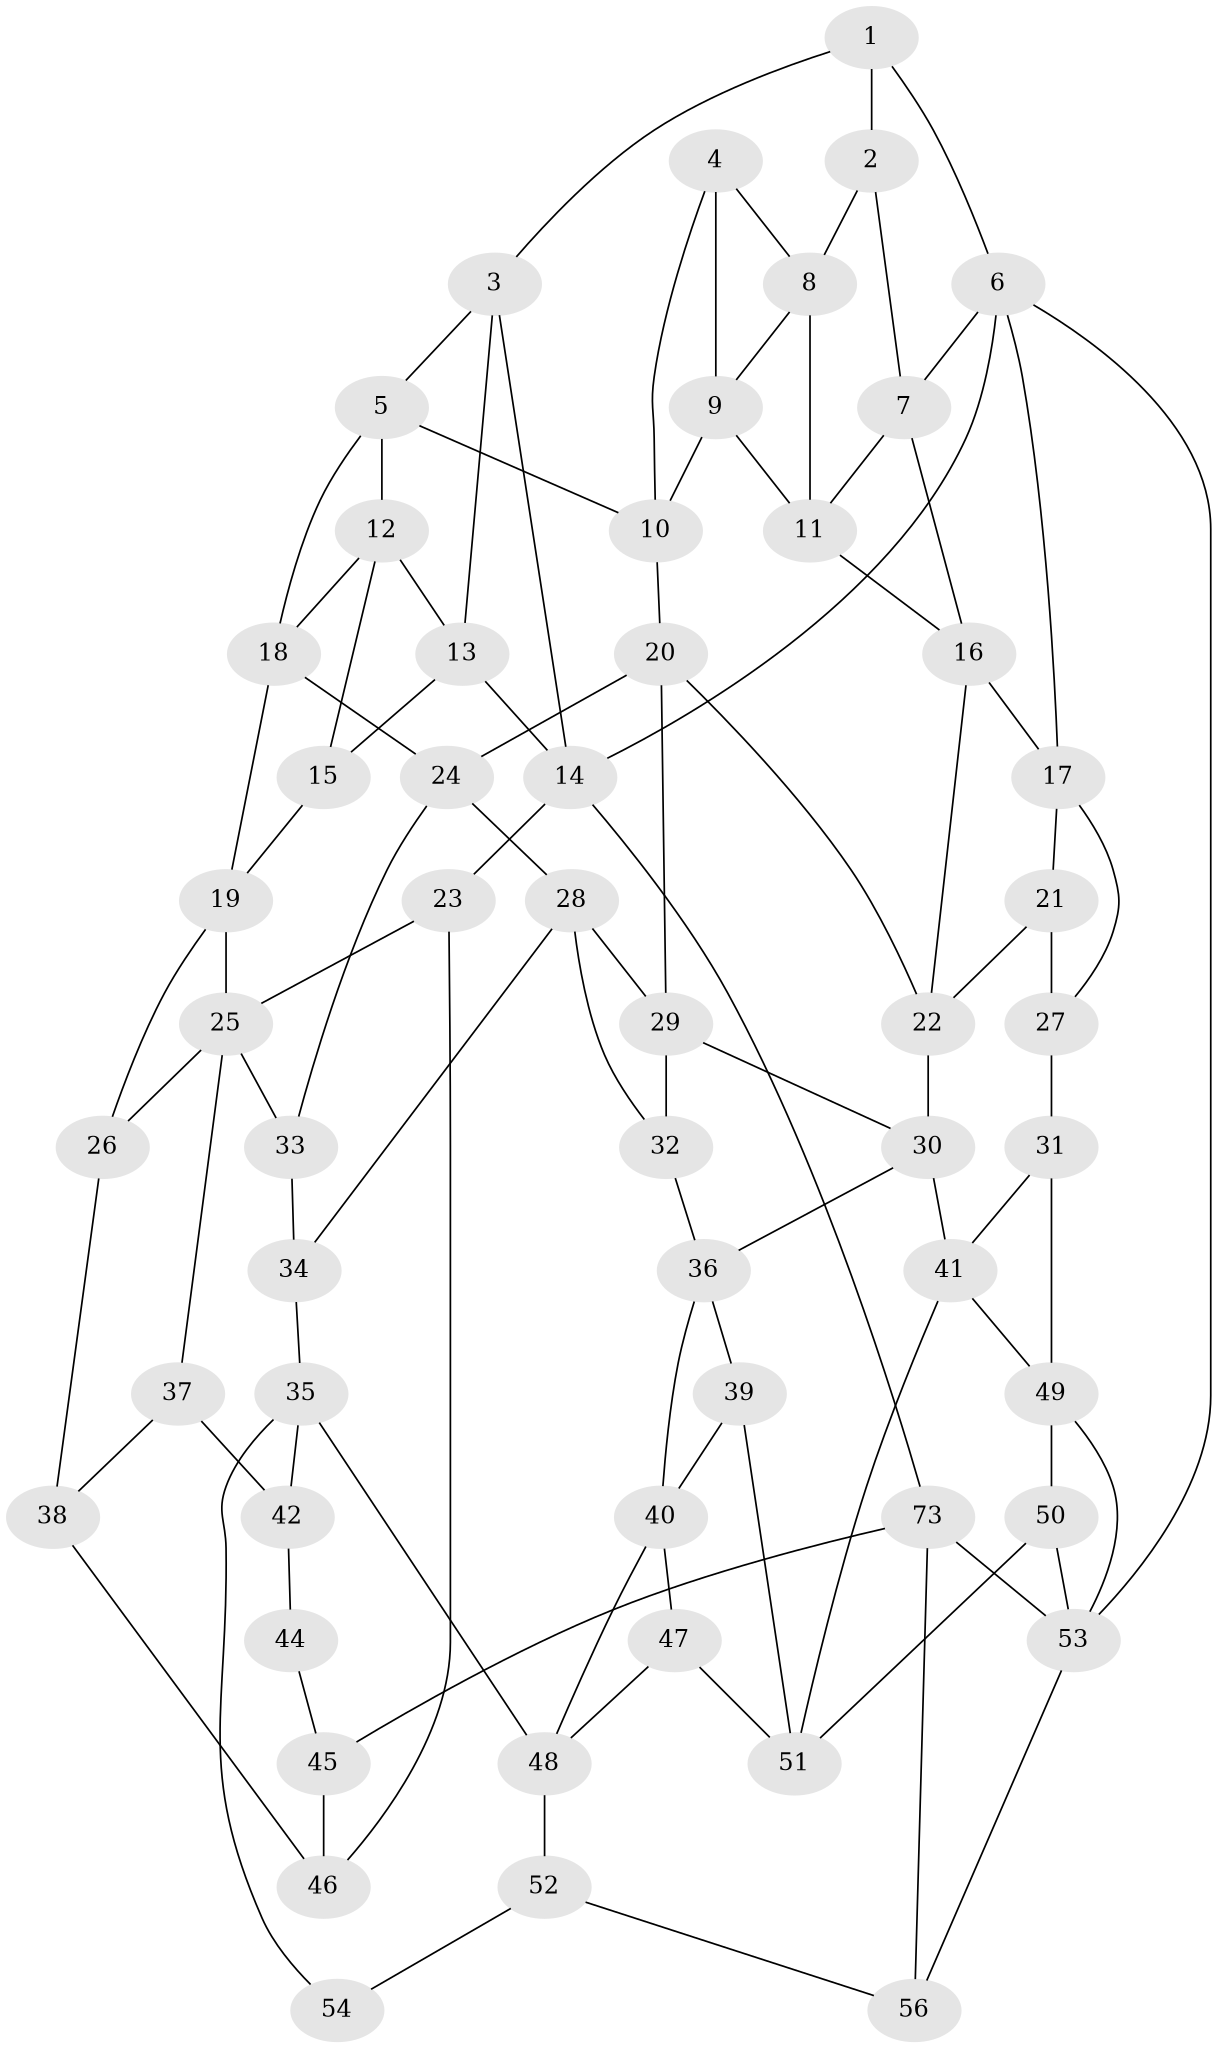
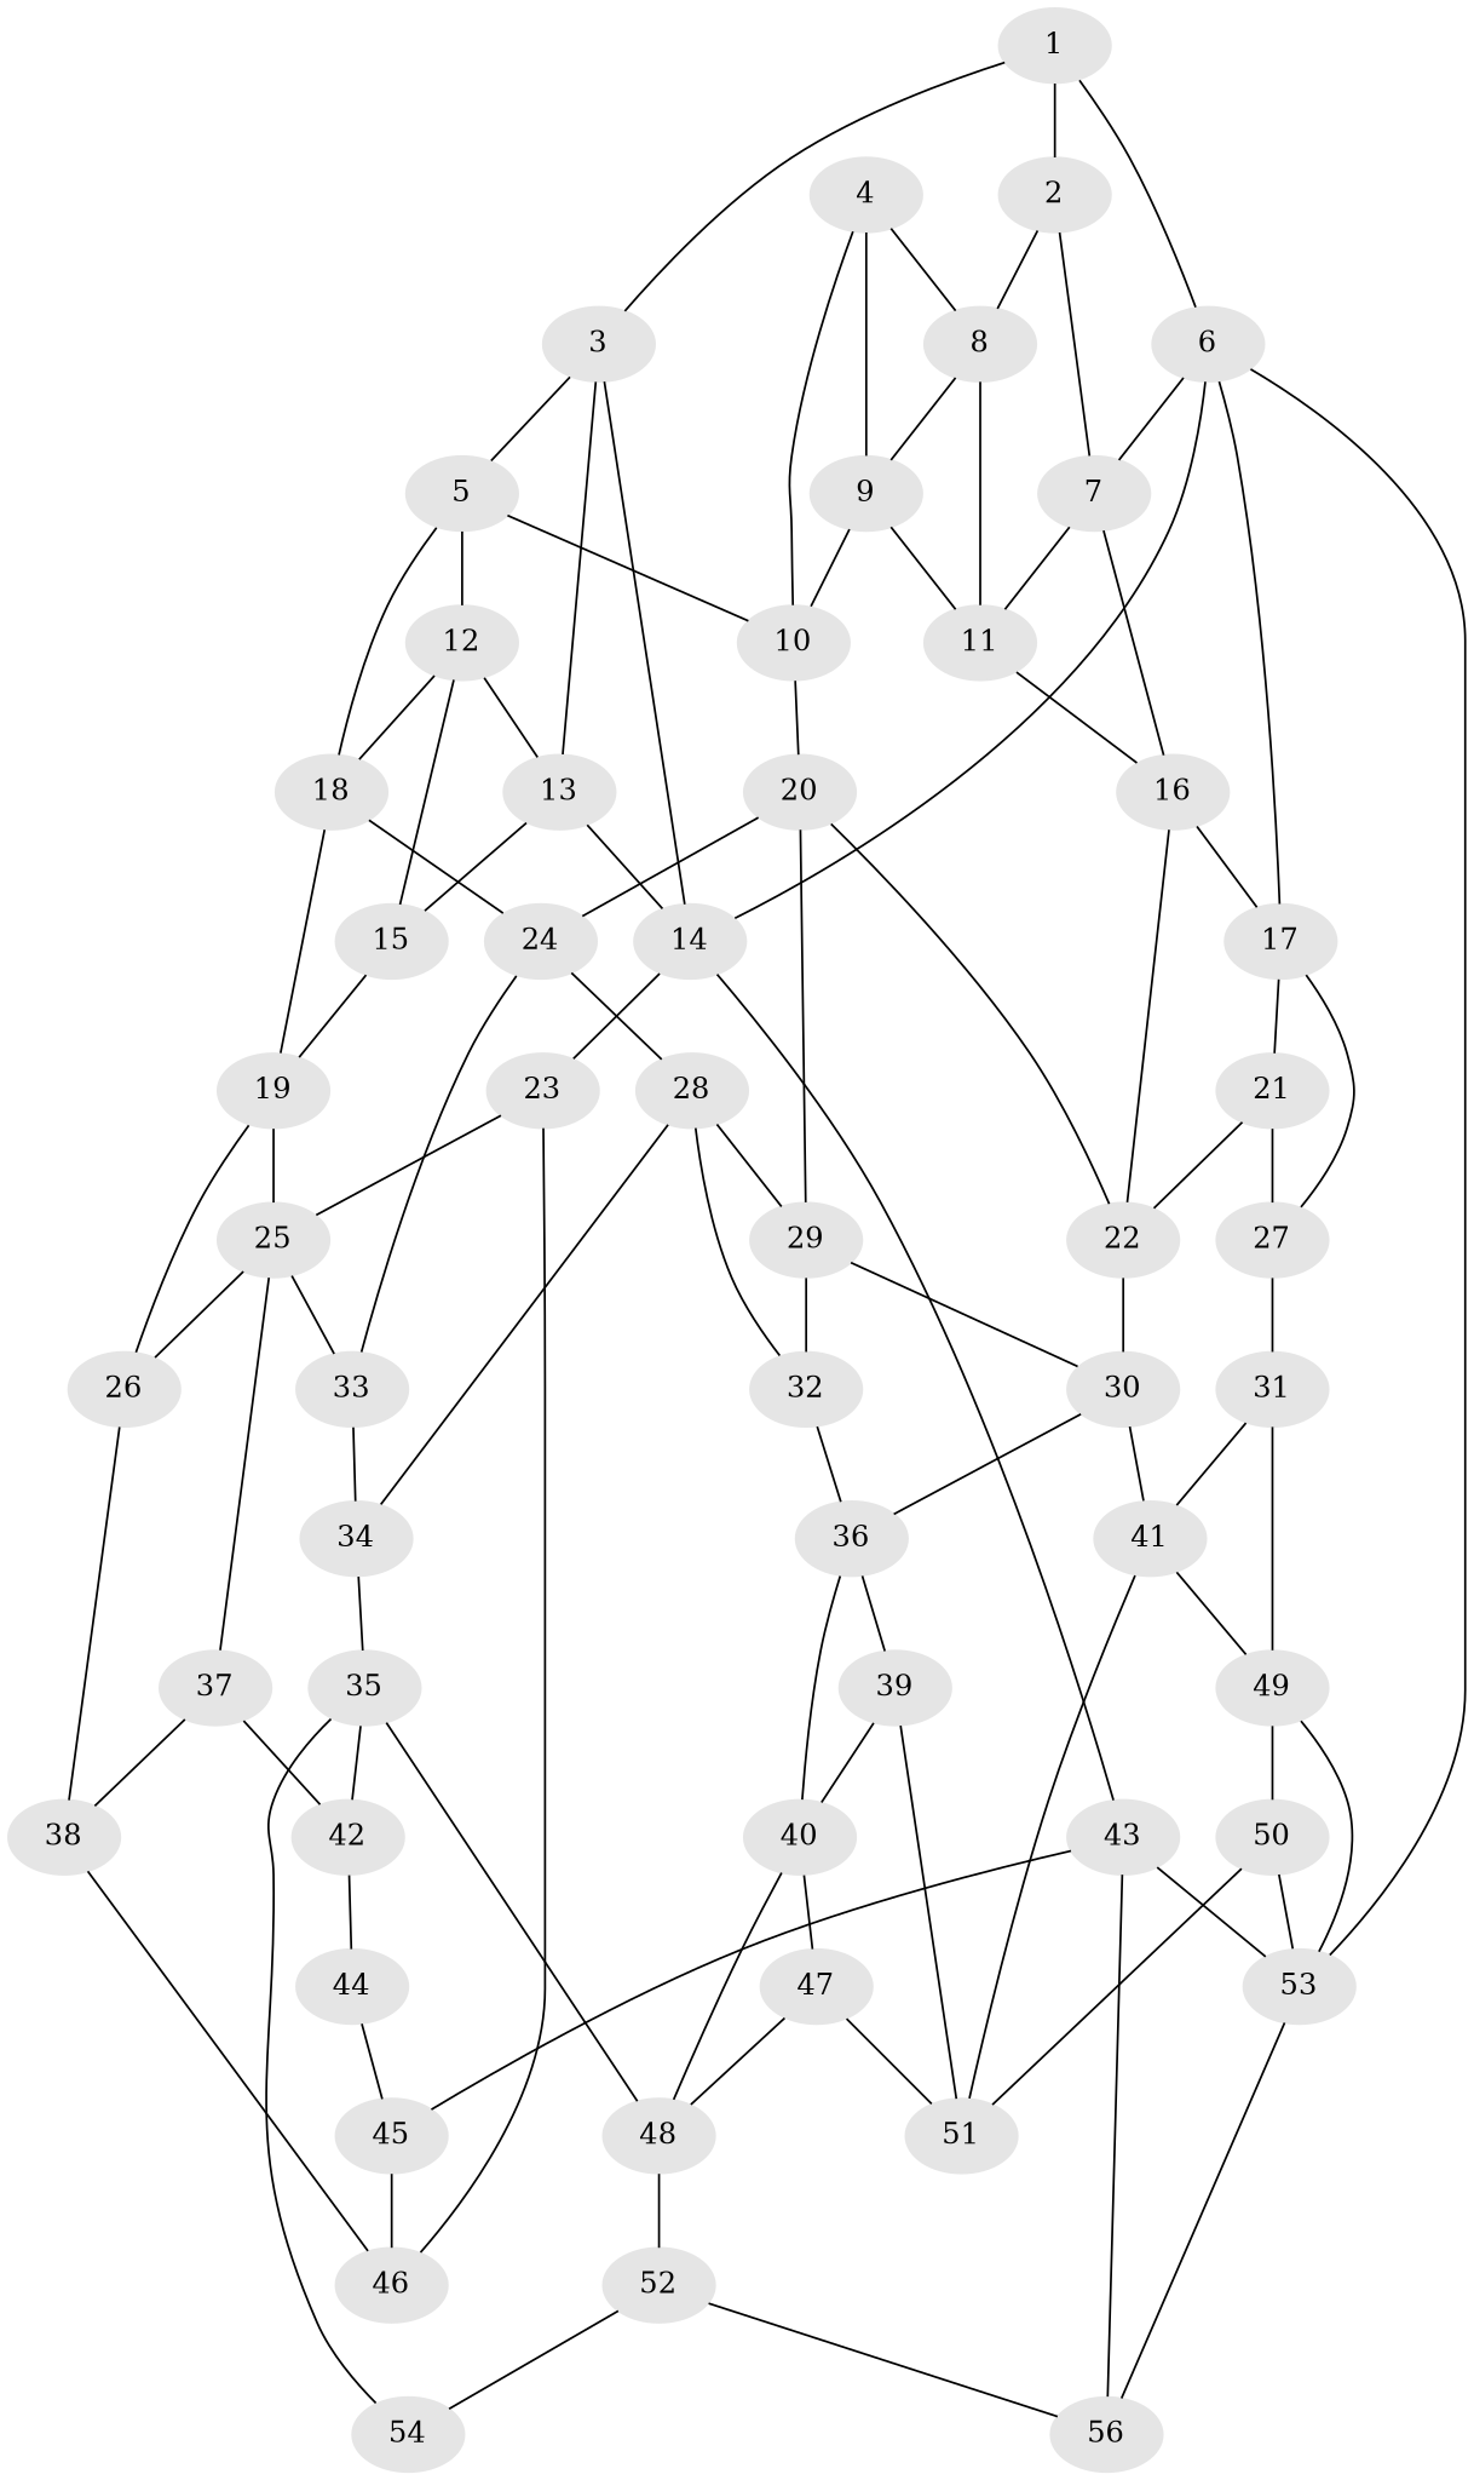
  graph {
    node [color=gray90 style=filled]
    edge [weight=1.0]
    1
    2
    3
    6
    7
    8
    5
    13
    14
    17
    53
    11
    16
    9
    10
    12
    18
    15
    23
-   43 [label=73]
+   43
    4
    20
    19
    24
    21
    27
    56
    22
    29
    25
    46
    45
    26
    30
    31
    28
    33
    37
    38
    32
    36
    41
    34
    42
    49
    35
    39
    40
    51
    50
    48
    54
    44
    52
    47
    1 -- 2
    1 -- 3
    1 -- 6
    2 -- 7
    2 -- 8
    3 -- 5
    3 -- 13
    3 -- 14
    6 -- 7
    6 -- 14
    6 -- 17
    6 -- 53
    7 -- 11
    7 -- 16
    8 -- 11
    8 -- 9
    5 -- 10
    5 -- 12
    5 -- 18
    13 -- 14
    13 -- 15
    14 -- 23
    14 -- 43
    17 -- 21
    17 -- 27
    53 -- 56
    11 -- 16
    16 -- 17
    16 -- 22
    9 -- 11
    9 -- 10
    10 -- 20
    12 -- 13
    12 -- 18
    12 -- 15
    18 -- 19
    18 -- 24
    15 -- 19
    23 -- 25
    23 -- 46
    43 -- 53
    43 -- 56
    43 -- 45
    4 -- 8
    4 -- 9
    4 -- 10
    20 -- 24
    20 -- 22
    20 -- 29
    19 -- 25
    19 -- 26
    24 -- 28
    24 -- 33
    21 -- 27
    21 -- 22
    27 -- 31 [weight=2.0]
    22 -- 30
    29 -- 30
    29 -- 32
    25 -- 26
    25 -- 33
    25 -- 37
    45 -- 46 [weight=2.0]
    26 -- 38
    30 -- 36
    30 -- 41
    31 -- 41
    31 -- 49
    28 -- 29
    28 -- 32
    28 -- 34
    33 -- 34 [weight=2.0]
    37 -- 38
    37 -- 42 [weight=2.0]
    38 -- 46
    32 -- 36
    36 -- 39
    36 -- 40
    41 -- 49
    41 -- 51
    34 -- 35
    42 -- 44
    49 -- 53
    49 -- 50
    35 -- 42
    35 -- 48
    35 -- 54
    39 -- 40
    39 -- 51
    40 -- 48
    40 -- 47
    50 -- 53
    50 -- 51
    48 -- 52
    44 -- 45
    52 -- 56
    52 -- 54
    47 -- 51
    47 -- 48
  }
